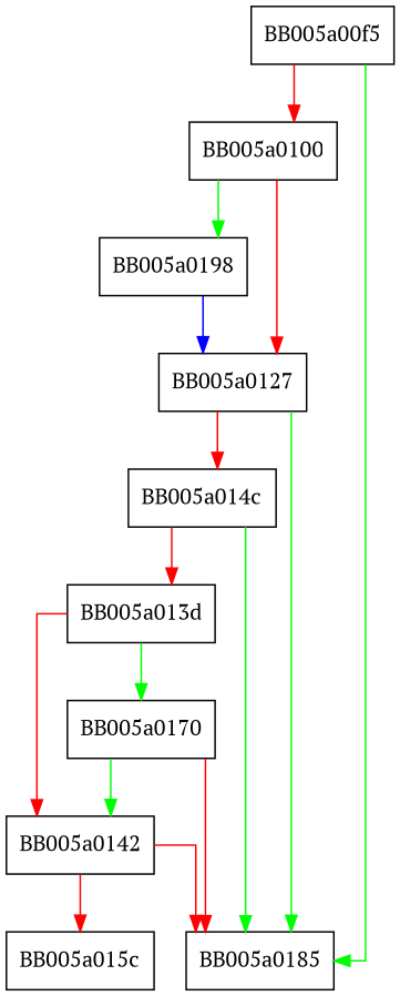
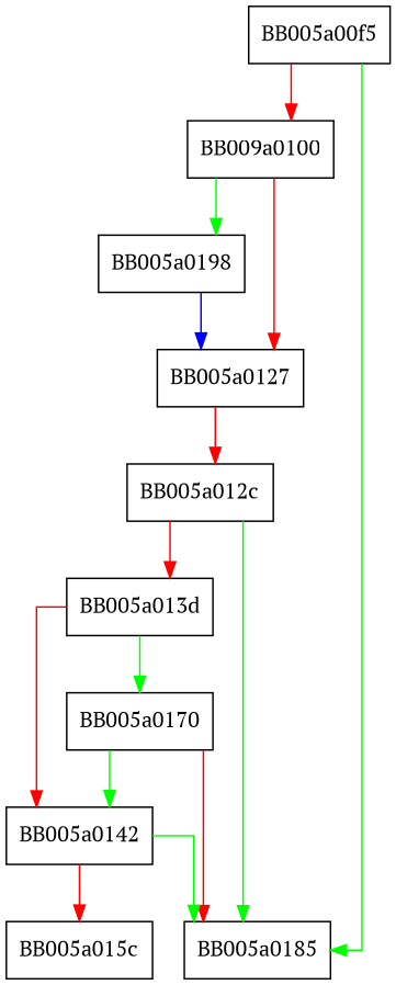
  digraph {
    fontname="PT Serif"
    splines=ortho
    node [fontname="PT Serif" shape=box]
    edge [color=green fontname="PT Serif"]
    BB005a013d
    BB005a0170
    BB005a0142
    BB005a00f5
    BB005a0185
-   BB005a0100
+   BB005a0100 [label=BB009a0100]
    BB005a015c
    BB005a0198
    BB005a0127
-   BB005a012c [label=BB005a014c]
+   BB005a012c
    BB005a013d -> BB005a0170
    BB005a013d -> BB005a0142 [color=red]
    BB005a0170 -> BB005a0142
    BB005a0170 -> BB005a0185 [color=red]
-   BB005a0142 -> BB005a0185 [color=red]
+   BB005a0142 -> BB005a0185
    BB005a0142 -> BB005a015c [color=red]
    BB005a00f5 -> BB005a0185
    BB005a00f5 -> BB005a0100 [color=red]
    BB005a0100 -> BB005a0198
    BB005a0100 -> BB005a0127 [color=red]
    BB005a0198 -> BB005a0127 [color=blue]
-   BB005a0127 -> BB005a0185
    BB005a0127 -> BB005a012c [color=red]
    BB005a012c -> BB005a013d [color=red]
    BB005a012c -> BB005a0185
  }
